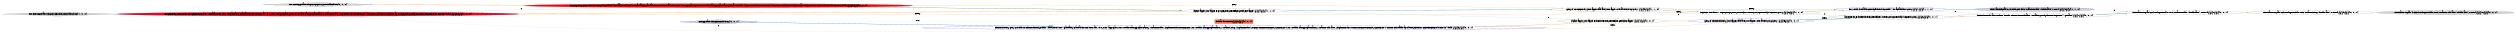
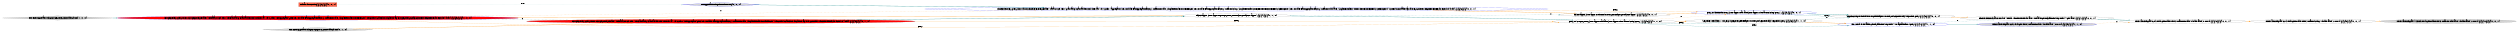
  digraph {
    rankdir=LR
    node [color=gray40 fillcolor=white shape=ellipse style=filled]
    edge [arrowhead=odot color=darkorange style=bold]
    n1 [label="query = (GroupByQuery)jsonMapper.readValue(jsonMapper.writeValueAsString(query),)@@@5@@@['1', '1', '0']"]
    n2 [color=blue label="query = (TimeseriesQuery)jsonMapper.readValue(jsonMapper.writeValueAsString(query),)@@@5@@@['0', '0', '1']"]
    n3 [label="Sequence<ResultRow> seq = groupByQueryTestHelper.runQueryOnSegmentsObjs(segments,query)@@@6@@@['1', '1', '0']"]
    n4 [color=blue label="Row result = Iterables.getOnlyElement(seq.toList()).toMapBasedRow(query)@@@7@@@['1', '1', '0']"]
    n5 [label="Sequence seq = timeseriesQueryTestHelper.runQueryOnSegmentsObjs(segments,query)@@@6@@@['0', '0', '1']"]
    n6 [color=blue fillcolor=lightgray label="Assert.assertEquals(6.2d,result.getMetric(\"meanOnDouble\").doubleValue(),0.0001d)@@@8@@@['1', '1', '0']"]
    n7 [label="TimeseriesResultValue result = ((Result<TimeseriesResultValue>)Iterables.getOnlyElement(seq.toList())).getValue()@@@7@@@['0', '0', '1']"]
    n8 [fillcolor=tomato label="boolean doVectorize@@@2@@@['0', '0', '1']" shape=box]
    n9 [color=blue label="TimeseriesQuery query = Druids.newTimeseriesQueryBuilder().dataSource(\"test\").granularity(Granularities.ALL).intervals(\"1970/2050\").aggregators(new DoubleMeanAggregatorFactory(\"meanOnDouble\",SimpleTestIndex.DOUBLE_COL),new DoubleMeanAggregatorFactory(\"meanOnString\",SimpleTestIndex.SINGLE_VALUE_DOUBLE_AS_STRING_DIM),new DoubleMeanAggregatorFactory(\"meanOnMultiValue\",SimpleTestIndex.MULTI_VALUE_DOUBLE_AS_STRING_DIM)).context(ImmutableMap.of(QueryContexts.VECTORIZE_KEY,doVectorize)).build()@@@3@@@['0', '0', '1']"]
    n10 [label="ObjectMapper jsonMapper = timeseriesQueryTestHelper.getObjectMapper()@@@4@@@['0', '0', '1']"]
    n11 [color=blue fillcolor=lightgray label="testAggretatorUsingTimeseriesQuery['0', '0', '1']" shape=diamond]
    n12 [label="Assert.assertEquals(6.2d,result.getDoubleMetric(\"meanOnDouble\").doubleValue(),0.0001d)@@@8@@@['0', '0', '1']"]
    n13 [label="Assert.assertEquals(6.2d,result.getDoubleMetric(\"meanOnString\").doubleValue(),0.0001d)@@@9@@@['0', '0', '1']"]
    n14 [fillcolor=lightgray label="Assert.assertEquals(4.1333d,result.getDoubleMetric(\"meanOnMultiValue\").doubleValue(),0.0001d)@@@10@@@['0', '0', '1']"]
    n15 [label="ObjectMapper jsonMapper = groupByQueryTestHelper.getObjectMapper()@@@4@@@['1', '1', '0']"]
    n16 [fillcolor=lightgray label="testVectorAggretatorUsingGroupByQueryOnDoubleColumn['0', '1', '0']" shape=diamond]
    n17 [fillcolor=red label="GroupByQuery query = new GroupByQuery.Builder().setDataSource(\"test\").setGranularity(Granularities.ALL).setInterval(\"1970/2050\").setAggregatorSpecs(new DoubleMeanAggregatorFactory(\"meanOnDouble\",SimpleTestIndex.DOUBLE_COL)).setContext(Collections.singletonMap(QueryContexts.VECTORIZE_KEY,doVectorize)).build()@@@3@@@['0', '1', '0']"]
    n18 [fillcolor=lightgray label="testVectorAggretatorUsingGroupByQueryOnDoubleColumn['1', '0', '0']" shape=diamond]
    n19 [color=blue fillcolor=red label="GroupByQuery query = new GroupByQuery.Builder().setDataSource(\"test\").setGranularity(Granularities.ALL).setInterval(\"1970/2050\").setAggregatorSpecs(new DoubleMeanAggregatorFactory(\"meanOnDouble\",SimpleTestIndex.DOUBLE_COL)).setContext(Collections.singletonMap(GroupByQueryConfig.CTX_KEY_VECTORIZE,doVectorize)).build()@@@3@@@['1', '0', '0']"]
    n1 -> n2 [arrowhead=normal label=0 style=dashed]
    n1 -> n3 [color=teal label=query style=solid]
    n1 -> n3 [arrowhead=normal]
    n1 -> n4 [arrowhead=normal color=teal label=query style=solid]
    n2 -> n5 [color=teal label=query style=solid]
    n2 -> n5 [arrowhead=normal color=teal]
    n3 -> n4 [arrowhead=normal]
    n3 -> n5 [arrowhead=normal color=teal label=0 style=dashed]
    n4 -> n6 [color=teal]
    n4 -> n7 [color=teal label=0 style=dashed]
    n5 -> n7
    n6 -> n12 [arrowhead=normal label=0 style=dashed]
    n7 -> n12 [color=teal]
    n9 -> n2 [arrowhead=normal label=query style=solid]
    n9 -> n10
    n10 -> n2
-   n11 -> n8 [color=teal label=true style=dotted]
+   n8 -> n11 [color=teal label=true style=dotted]
    n11 -> n9 [arrowhead=normal color=teal]
    n12 -> n13 [arrowhead=normal]
    n13 -> n14
    n15 -> n1 [color=teal]
    n15 -> n10 [arrowhead=normal color=teal label=0 style=dashed]
    n16 -> n17
    n17 -> n1 [arrowhead=normal label=query style=solid]
    n17 -> n15 [arrowhead=normal color=teal]
    n18 -> n19 [color=teal]
    n19 -> n1 [arrowhead=normal label=query style=solid]
    n19 -> n9 [label=0 style=dashed]
    n19 -> n15
    n19 -> n17 [color=teal label=0 style=dashed]
  }
